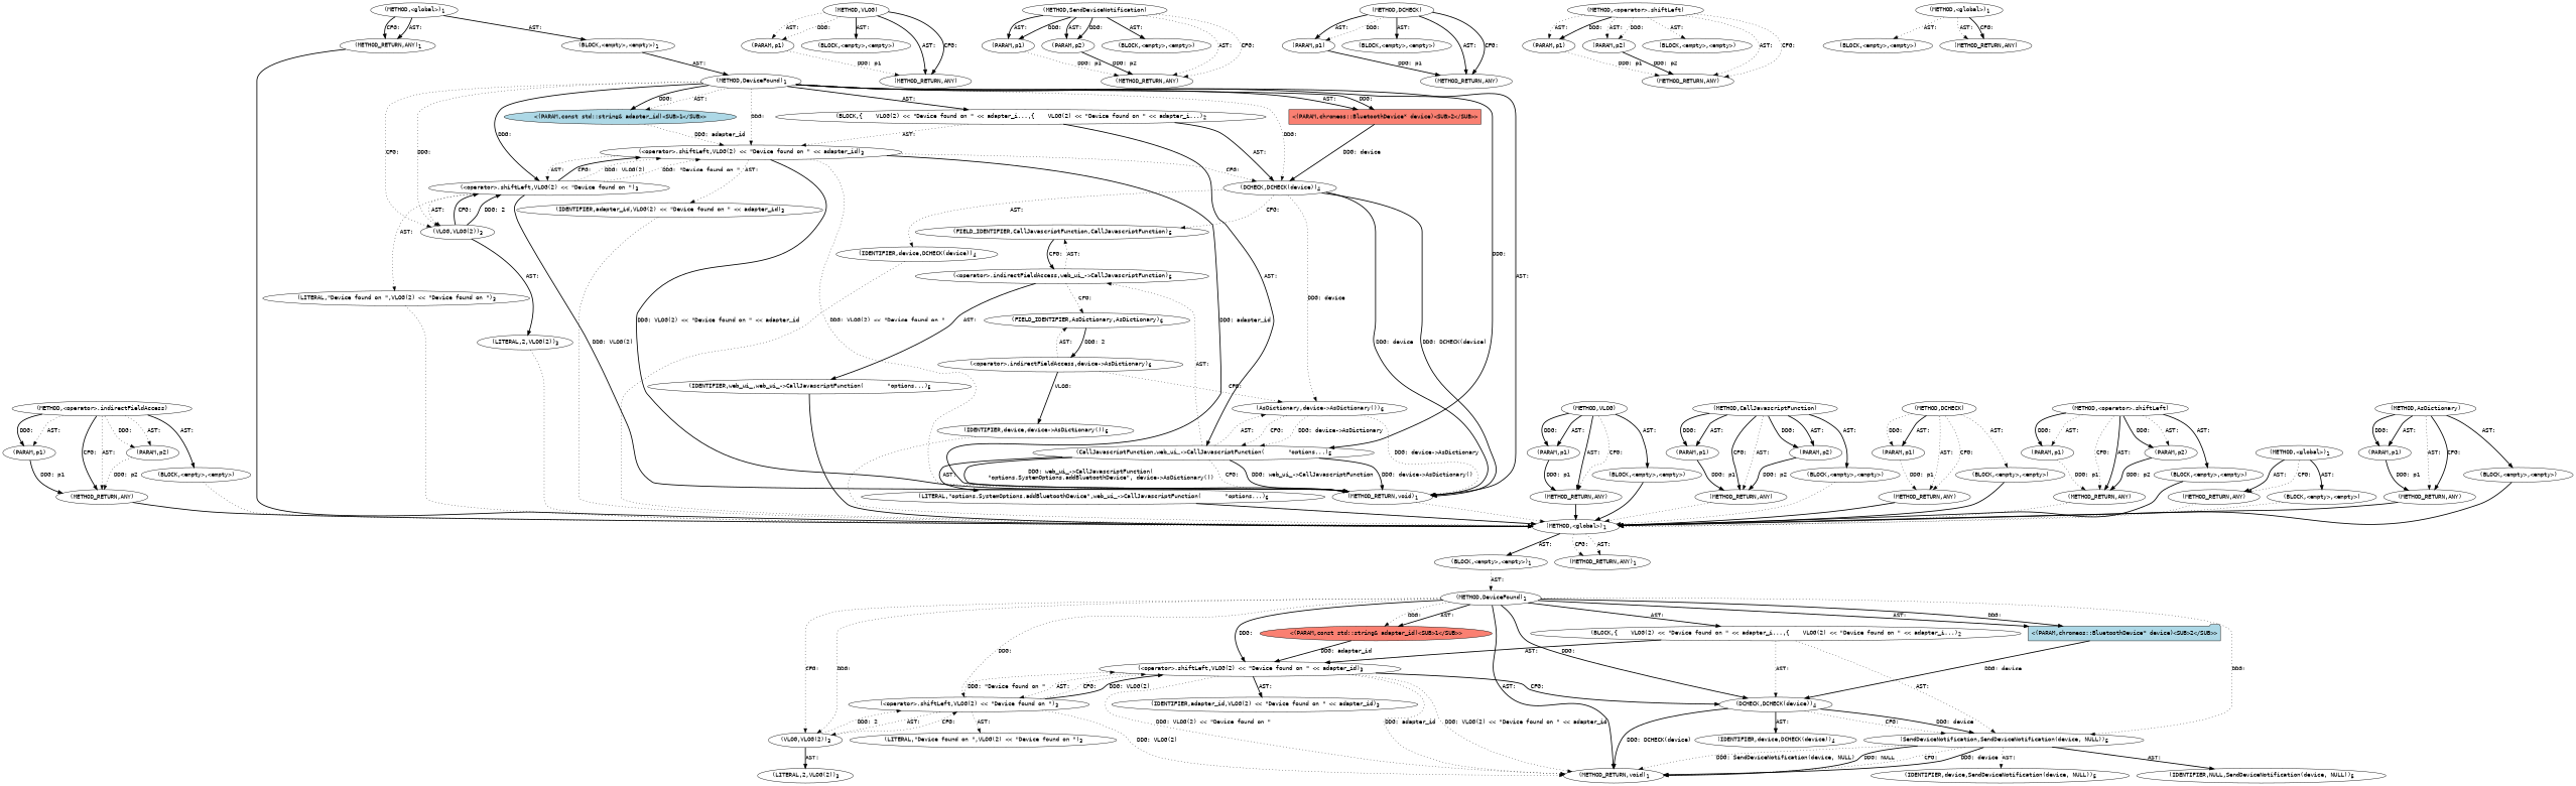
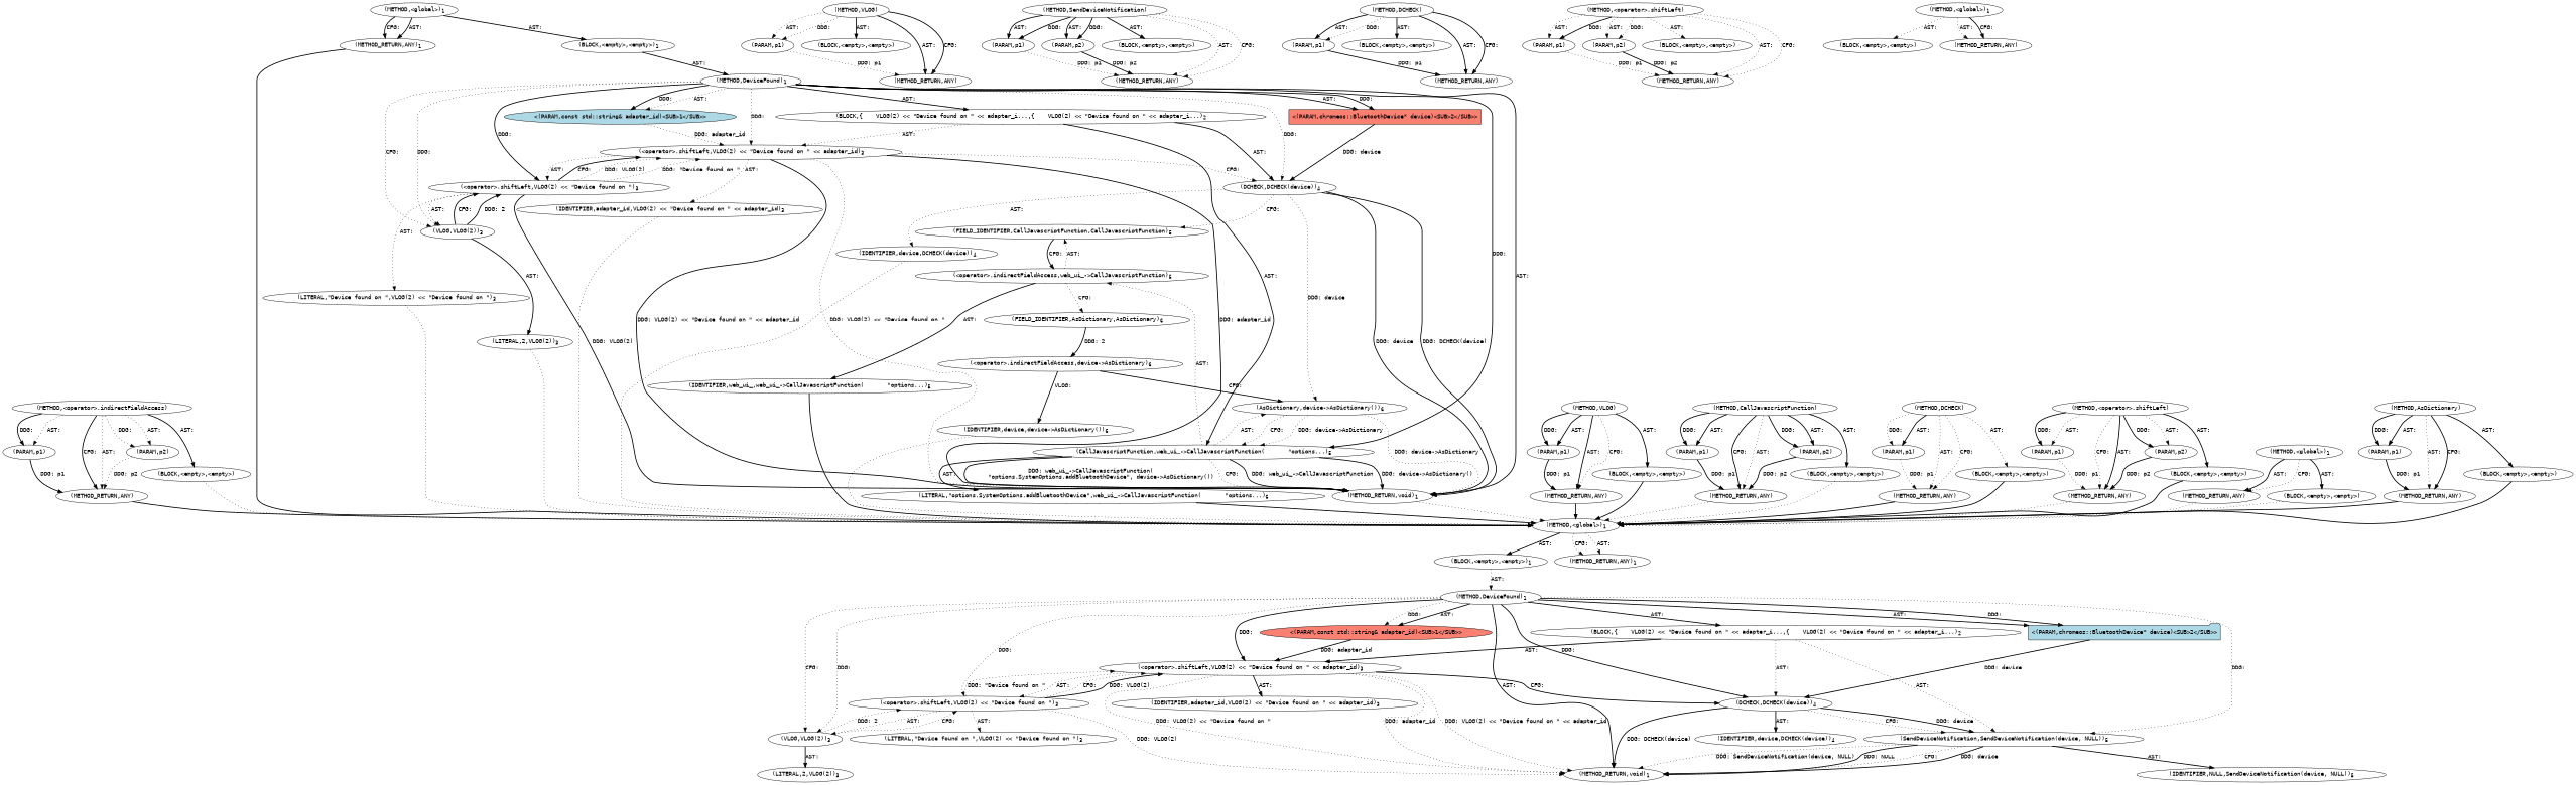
  digraph {
    fontname="DejaVu Sans Mono"
    node [fontname="DejaVu Sans Mono"]
    edge [fontname="DejaVu Sans Mono" style=bold]
    n1 [label=<(METHOD,&lt;operator&gt;.indirectFieldAccess)>]
    n2 [label=<(PARAM,p1)>]
    n3 [label=<(PARAM,p2)>]
    n4 [label=<(BLOCK,&lt;empty&gt;,&lt;empty&gt;)>]
    n5 [label=<(METHOD_RETURN,ANY)>]
    n6 [label=<(METHOD,&lt;global&gt;)<SUB>1</SUB>>]
    n7 [label=<(BLOCK,&lt;empty&gt;,&lt;empty&gt;)<SUB>1</SUB>>]
    n8 [label=<(METHOD_RETURN,ANY)<SUB>1</SUB>>]
    n9 [label=<(METHOD,&lt;global&gt;)<SUB>1</SUB>>]
    n10 [label=<(BLOCK,&lt;empty&gt;,&lt;empty&gt;)<SUB>1</SUB>>]
    n11 [label=<(METHOD_RETURN,ANY)<SUB>1</SUB>>]
    n12 [label=<(METHOD,DeviceFound)<SUB>1</SUB>>]
    n13 [fillcolor=lightblue label="<(PARAM,const std::string&amp; adapter_id)<SUB>1</SUB>>" shape=ellipse style=filled]
    n14 [fillcolor=salmon label="<(PARAM,chromeos::BluetoothDevice* device)<SUB>2</SUB>>" shape=box style=filled]
    n15 [label=<(BLOCK,{    VLOG(2) &lt;&lt; &quot;Device found on &quot; &lt;&lt; adapter_i...,{    VLOG(2) &lt;&lt; &quot;Device found on &quot; &lt;&lt; adapter_i...)<SUB>2</SUB>>]
    n16 [label=<(&lt;operator&gt;.shiftLeft,VLOG(2) &lt;&lt; &quot;Device found on &quot; &lt;&lt; adapter_id)<SUB>3</SUB>>]
    n17 [label=<(&lt;operator&gt;.shiftLeft,VLOG(2) &lt;&lt; &quot;Device found on &quot;)<SUB>3</SUB>>]
    n18 [label=<(VLOG,VLOG(2))<SUB>3</SUB>>]
    n19 [label=<(DCHECK,DCHECK(device))<SUB>4</SUB>>]
    n20 [label=<(CallJavascriptFunction,web_ui_-&gt;CallJavascriptFunction(       &quot;options...)<SUB>5</SUB>>]
    n21 [label=<(METHOD_RETURN,void)<SUB>1</SUB>>]
    n22 [label=<(IDENTIFIER,adapter_id,VLOG(2) &lt;&lt; &quot;Device found on &quot; &lt;&lt; adapter_id)<SUB>3</SUB>>]
    n23 [label=<(LITERAL,&quot;Device found on &quot;,VLOG(2) &lt;&lt; &quot;Device found on &quot;)<SUB>3</SUB>>]
    n24 [label=<(LITERAL,2,VLOG(2))<SUB>3</SUB>>]
    n25 [label=<(IDENTIFIER,device,DCHECK(device))<SUB>4</SUB>>]
    n26 [label=<(FIELD_IDENTIFIER,CallJavascriptFunction,CallJavascriptFunction)<SUB>5</SUB>>]
    n27 [label=<(AsDictionary,device-&gt;AsDictionary())<SUB>6</SUB>>]
    n28 [label=<(&lt;operator&gt;.indirectFieldAccess,web_ui_-&gt;CallJavascriptFunction)<SUB>5</SUB>>]
    n29 [label=<(LITERAL,&quot;options.SystemOptions.addBluetoothDevice&quot;,web_ui_-&gt;CallJavascriptFunction(       &quot;options...)<SUB>6</SUB>>]
    n30 [label=<(IDENTIFIER,web_ui_,web_ui_-&gt;CallJavascriptFunction(       &quot;options...)<SUB>5</SUB>>]
    n31 [label=<(FIELD_IDENTIFIER,AsDictionary,AsDictionary)<SUB>6</SUB>>]
    n32 [label=<(&lt;operator&gt;.indirectFieldAccess,device-&gt;AsDictionary)<SUB>6</SUB>>]
    n33 [label=<(IDENTIFIER,device,device-&gt;AsDictionary())<SUB>6</SUB>>]
    n34 [label=<(METHOD,VLOG)>]
    n35 [label=<(PARAM,p1)>]
    n36 [label=<(BLOCK,&lt;empty&gt;,&lt;empty&gt;)>]
    n37 [label=<(METHOD_RETURN,ANY)>]
    n38 [label=<(METHOD,CallJavascriptFunction)>]
    n39 [label=<(PARAM,p1)>]
    n40 [label=<(PARAM,p2)>]
    n41 [label=<(BLOCK,&lt;empty&gt;,&lt;empty&gt;)>]
    n42 [label=<(METHOD_RETURN,ANY)>]
    n43 [label=<(METHOD,DCHECK)>]
    n44 [label=<(PARAM,p1)>]
    n45 [label=<(BLOCK,&lt;empty&gt;,&lt;empty&gt;)>]
    n46 [label=<(METHOD_RETURN,ANY)>]
    n47 [label=<(METHOD,&lt;operator&gt;.shiftLeft)>]
    n48 [label=<(PARAM,p1)>]
    n49 [label=<(PARAM,p2)>]
    n50 [label=<(BLOCK,&lt;empty&gt;,&lt;empty&gt;)>]
    n51 [label=<(METHOD_RETURN,ANY)>]
    n52 [label=<(METHOD,&lt;global&gt;)<SUB>1</SUB>>]
    n53 [label=<(BLOCK,&lt;empty&gt;,&lt;empty&gt;)>]
    n54 [label=<(METHOD_RETURN,ANY)>]
    n55 [label=<(METHOD,AsDictionary)>]
    n56 [label=<(PARAM,p1)>]
    n57 [label=<(BLOCK,&lt;empty&gt;,&lt;empty&gt;)>]
    n58 [label=<(METHOD_RETURN,ANY)>]
    n59 [label=<(METHOD,DeviceFound)<SUB>1</SUB>>]
    n60 [fillcolor=salmon label="<(PARAM,const std::string&amp; adapter_id)<SUB>1</SUB>>" shape=ellipse style=filled]
    n61 [fillcolor=lightblue label="<(PARAM,chromeos::BluetoothDevice* device)<SUB>2</SUB>>" shape=folder style=filled]
    n62 [label=<(BLOCK,{    VLOG(2) &lt;&lt; &quot;Device found on &quot; &lt;&lt; adapter_i...,{    VLOG(2) &lt;&lt; &quot;Device found on &quot; &lt;&lt; adapter_i...)<SUB>2</SUB>>]
    n63 [label=<(&lt;operator&gt;.shiftLeft,VLOG(2) &lt;&lt; &quot;Device found on &quot; &lt;&lt; adapter_id)<SUB>3</SUB>>]
    n64 [label=<(&lt;operator&gt;.shiftLeft,VLOG(2) &lt;&lt; &quot;Device found on &quot;)<SUB>3</SUB>>]
    n65 [label=<(VLOG,VLOG(2))<SUB>3</SUB>>]
    n66 [label=<(DCHECK,DCHECK(device))<SUB>4</SUB>>]
    n67 [label=<(SendDeviceNotification,SendDeviceNotification(device, NULL))<SUB>5</SUB>>]
    n68 [label=<(METHOD_RETURN,void)<SUB>1</SUB>>]
    n69 [label=<(IDENTIFIER,adapter_id,VLOG(2) &lt;&lt; &quot;Device found on &quot; &lt;&lt; adapter_id)<SUB>3</SUB>>]
    n70 [label=<(LITERAL,&quot;Device found on &quot;,VLOG(2) &lt;&lt; &quot;Device found on &quot;)<SUB>3</SUB>>]
    n71 [label=<(LITERAL,2,VLOG(2))<SUB>3</SUB>>]
    n72 [label=<(IDENTIFIER,device,DCHECK(device))<SUB>4</SUB>>]
-   n73 [label=<(IDENTIFIER,device,SendDeviceNotification(device, NULL))<SUB>5</SUB>>]
    n74 [label=<(IDENTIFIER,NULL,SendDeviceNotification(device, NULL))<SUB>5</SUB>>]
    n75 [label=<(METHOD,VLOG)>]
    n76 [label=<(PARAM,p1)>]
    n77 [label=<(BLOCK,&lt;empty&gt;,&lt;empty&gt;)>]
    n78 [label=<(METHOD_RETURN,ANY)>]
    n79 [label=<(METHOD,SendDeviceNotification)>]
    n80 [label=<(PARAM,p1)>]
    n81 [label=<(PARAM,p2)>]
    n82 [label=<(BLOCK,&lt;empty&gt;,&lt;empty&gt;)>]
    n83 [label=<(METHOD_RETURN,ANY)>]
    n84 [label=<(METHOD,DCHECK)>]
    n85 [label=<(PARAM,p1)>]
    n86 [label=<(BLOCK,&lt;empty&gt;,&lt;empty&gt;)>]
    n87 [label=<(METHOD_RETURN,ANY)>]
    n88 [label=<(METHOD,&lt;operator&gt;.shiftLeft)>]
    n89 [label=<(PARAM,p1)>]
    n90 [label=<(PARAM,p2)>]
    n91 [label=<(BLOCK,&lt;empty&gt;,&lt;empty&gt;)>]
    n92 [label=<(METHOD_RETURN,ANY)>]
    n93 [label=<(METHOD,&lt;global&gt;)<SUB>1</SUB>>]
    n94 [label=<(BLOCK,&lt;empty&gt;,&lt;empty&gt;)>]
    n95 [label=<(METHOD_RETURN,ANY)>]
    n1 -> n2 [label="AST: " style=dotted]
    n1 -> n2 [label="DDG: "]
    n1 -> n3 [label="AST: " style=dotted]
    n1 -> n3 [label="DDG: " style=dotted]
    n1 -> n4 [label="AST: "]
    n1 -> n5 [label="AST: " style=dotted]
    n1 -> n5 [label="CFG: "]
    n2 -> n5 [label="DDG: p1"]
    n3 -> n5 [label="DDG: p2" style=dotted]
    n4 -> n6 [style=dotted]
    n5 -> n6
    n6 -> n7 [label="AST: "]
    n6 -> n8 [label="AST: " style=dotted]
    n6 -> n8 [label="CFG: " style=dotted]
    n7 -> n59 [label="AST: " style=dotted]
    n9 -> n10 [label="AST: "]
    n9 -> n11 [label="AST: "]
    n9 -> n11 [label="CFG: "]
    n10 -> n12 [label="AST: "]
    n11 -> n6
    n12 -> n13 [label="AST: " style=dotted]
    n12 -> n13 [label="DDG: "]
    n12 -> n14 [label="AST: "]
    n12 -> n14 [label="DDG: "]
    n12 -> n15 [label="AST: "]
    n12 -> n16 [label="DDG: " style=dotted]
    n12 -> n17 [label="DDG: "]
    n12 -> n18 [label="CFG: " style=dotted]
    n12 -> n18 [label="DDG: " style=dotted]
    n12 -> n19 [label="DDG: " style=dotted]
    n12 -> n20 [label="DDG: "]
    n12 -> n21 [label="AST: "]
    n13 -> n16 [label="DDG: adapter_id" style=dotted]
    n14 -> n19 [label="DDG: device"]
    n15 -> n16 [label="AST: " style=dotted]
    n15 -> n19 [label="AST: "]
    n15 -> n20 [label="AST: "]
    n16 -> n17 [label="AST: " style=dotted]
    n16 -> n19 [label="CFG: " style=dotted]
    n16 -> n21 [label="DDG: VLOG(2) &lt;&lt; &quot;Device found on &quot;" style=dotted]
    n16 -> n21 [label="DDG: adapter_id"]
    n16 -> n21 [label="DDG: VLOG(2) &lt;&lt; &quot;Device found on &quot; &lt;&lt; adapter_id"]
    n16 -> n22 [label="AST: " style=dotted]
    n17 -> n16 [label="CFG: "]
    n17 -> n16 [label="DDG: VLOG(2)" style=dotted]
    n17 -> n16 [label="DDG: &quot;Device found on &quot;" style=dotted]
    n17 -> n18 [label="AST: " style=dotted]
    n17 -> n21 [label="DDG: VLOG(2)"]
    n17 -> n23 [label="AST: " style=dotted]
    n18 -> n17 [label="CFG: "]
    n18 -> n17 [label="DDG: 2"]
    n18 -> n24 [label="AST: "]
    n19 -> n21 [label="DDG: device"]
    n19 -> n21 [label="DDG: DCHECK(device)"]
    n19 -> n25 [label="AST: " style=dotted]
    n19 -> n26 [label="CFG: " style=dotted]
    n19 -> n27 [label="DDG: device" style=dotted]
    n20 -> n21 [label="CFG: " style=dotted]
    n20 -> n21 [label="DDG: web_ui_-&gt;CallJavascriptFunction"]
    n20 -> n21 [label="DDG: device-&gt;AsDictionary()"]
    n20 -> n21 [label="DDG: web_ui_-&gt;CallJavascriptFunction(\n      &quot;options.SystemOptions.addBluetoothDevice&quot;, device-&gt;AsDictionary())"]
    n20 -> n27 [label="AST: " style=dotted]
    n20 -> n28 [label="AST: " style=dotted]
    n20 -> n29 [label="AST: "]
    n21 -> n6 [style=dotted]
    n22 -> n6 [style=dotted]
    n23 -> n6 [style=dotted]
    n24 -> n6 [style=dotted]
    n25 -> n6 [style=dotted]
    n26 -> n28 [label="CFG: "]
    n27 -> n20 [label="CFG: " style=dotted]
    n27 -> n20 [label="DDG: device-&gt;AsDictionary" style=dotted]
    n27 -> n21 [label="DDG: device-&gt;AsDictionary" style=dotted]
    n28 -> n26 [label="AST: " style=dotted]
    n28 -> n30 [label="AST: "]
    n28 -> n31 [label="CFG: " style=dotted]
    n29 -> n6
    n30 -> n6
    n31 -> n32 [label="DDG: 2"]
-   n32 -> n27 [label="CFG: " style=dotted]
-   n32 -> n31 [label="AST: " style=dotted]
+   n32 -> n27 [label="CFG: "]
    n32 -> n33 [label="VLOG: "]
    n33 -> n6 [style=dotted]
    n34 -> n35 [label="AST: "]
    n34 -> n35 [label="DDG: "]
    n34 -> n36 [label="AST: "]
    n34 -> n37 [label="AST: "]
    n34 -> n37 [label="CFG: " style=dotted]
    n35 -> n37 [label="DDG: p1"]
    n36 -> n6
    n37 -> n6
    n38 -> n39 [label="AST: "]
    n38 -> n39 [label="DDG: "]
    n38 -> n40 [label="AST: "]
    n38 -> n40 [label="DDG: "]
    n38 -> n41 [label="AST: "]
    n38 -> n42 [label="AST: " style=dotted]
    n38 -> n42 [label="CFG: "]
    n39 -> n42 [label="DDG: p1"]
    n40 -> n42 [label="DDG: p2"]
    n41 -> n6 [style=dotted]
    n42 -> n6 [style=dotted]
    n43 -> n44 [label="AST: "]
    n43 -> n44 [label="DDG: " style=dotted]
    n43 -> n45 [label="AST: " style=dotted]
    n43 -> n46 [label="AST: " style=dotted]
    n43 -> n46 [label="CFG: " style=dotted]
    n44 -> n46 [label="DDG: p1" style=dotted]
    n45 -> n6
    n46 -> n6
    n47 -> n48 [label="AST: " style=dotted]
    n47 -> n48 [label="DDG: "]
    n47 -> n49 [label="AST: " style=dotted]
    n47 -> n49 [label="DDG: "]
    n47 -> n50 [label="AST: "]
    n47 -> n51 [label="AST: "]
    n47 -> n51 [label="CFG: " style=dotted]
    n48 -> n51 [label="DDG: p1" style=dotted]
    n49 -> n51 [label="DDG: p2"]
    n50 -> n6
    n51 -> n6 [style=dotted]
    n52 -> n53 [label="AST: "]
    n52 -> n54 [label="AST: "]
    n52 -> n54 [label="CFG: " style=dotted]
    n53 -> n6 [style=dotted]
    n54 -> n6 [style=dotted]
    n55 -> n56 [label="AST: "]
    n55 -> n56 [label="DDG: "]
    n55 -> n57 [label="AST: "]
    n55 -> n58 [label="AST: " style=dotted]
    n55 -> n58 [label="CFG: "]
    n56 -> n58 [label="DDG: p1"]
    n57 -> n6
    n58 -> n6
    n59 -> n60 [label="AST: "]
    n59 -> n60 [label="DDG: " style=dotted]
    n59 -> n61 [label="AST: "]
    n59 -> n61 [label="DDG: "]
    n59 -> n62 [label="AST: "]
    n59 -> n63 [label="DDG: "]
    n59 -> n64 [label="DDG: " style=dotted]
    n59 -> n65 [label="CFG: " style=dotted]
    n59 -> n65 [label="DDG: " style=dotted]
    n59 -> n66 [label="DDG: "]
    n59 -> n67 [label="DDG: " style=dotted]
    n59 -> n68 [label="AST: "]
    n60 -> n63 [label="DDG: adapter_id"]
    n61 -> n66 [label="DDG: device"]
    n62 -> n63 [label="AST: "]
    n62 -> n66 [label="AST: " style=dotted]
    n62 -> n67 [label="AST: " style=dotted]
    n63 -> n64 [label="AST: " style=dotted]
    n63 -> n66 [label="CFG: "]
    n63 -> n68 [label="DDG: VLOG(2) &lt;&lt; &quot;Device found on &quot;" style=dotted]
    n63 -> n68 [label="DDG: adapter_id" style=dotted]
    n63 -> n68 [label="DDG: VLOG(2) &lt;&lt; &quot;Device found on &quot; &lt;&lt; adapter_id" style=dotted]
    n63 -> n69 [label="AST: "]
    n64 -> n63 [label="CFG: " style=dotted]
    n64 -> n63 [label="DDG: VLOG(2)"]
    n64 -> n63 [label="DDG: &quot;Device found on &quot;" style=dotted]
    n64 -> n65 [label="AST: " style=dotted]
    n64 -> n68 [label="DDG: VLOG(2)" style=dotted]
    n64 -> n70 [label="AST: " style=dotted]
    n65 -> n64 [label="CFG: " style=dotted]
    n65 -> n64 [label="DDG: 2" style=dotted]
    n65 -> n71 [label="AST: "]
    n66 -> n67 [label="CFG: " style=dotted]
    n66 -> n67 [label="DDG: device"]
    n66 -> n68 [label="DDG: DCHECK(device)"]
    n66 -> n72 [label="AST: "]
    n67 -> n68 [label="CFG: " style=dotted]
    n67 -> n68 [label="DDG: device"]
    n67 -> n68 [label="DDG: SendDeviceNotification(device, NULL)" style=dotted]
    n67 -> n68 [label="DDG: NULL"]
-   n67 -> n73 [label="AST: " style=dotted]
    n67 -> n74 [label="AST: "]
    n75 -> n76 [label="AST: " style=dotted]
    n75 -> n76 [label="DDG: " style=dotted]
    n75 -> n77 [label="AST: "]
    n75 -> n78 [label="AST: "]
    n75 -> n78 [label="CFG: "]
    n76 -> n78 [label="DDG: p1" style=dotted]
    n79 -> n80 [label="AST: "]
    n79 -> n80 [label="DDG: "]
    n79 -> n81 [label="AST: "]
    n79 -> n81 [label="DDG: "]
    n79 -> n82 [label="AST: "]
    n79 -> n83 [label="AST: " style=dotted]
    n79 -> n83 [label="CFG: " style=dotted]
    n80 -> n83 [label="DDG: p1" style=dotted]
    n81 -> n83 [label="DDG: p2"]
    n84 -> n85 [label="AST: "]
    n84 -> n85 [label="DDG: " style=dotted]
    n84 -> n86 [label="AST: "]
    n84 -> n87 [label="AST: "]
    n84 -> n87 [label="CFG: "]
    n85 -> n87 [label="DDG: p1"]
    n88 -> n89 [label="AST: " style=dotted]
    n88 -> n89 [label="DDG: "]
    n88 -> n90 [label="AST: " style=dotted]
    n88 -> n90 [label="DDG: " style=dotted]
    n88 -> n91 [label="AST: " style=dotted]
    n88 -> n92 [label="AST: " style=dotted]
    n88 -> n92 [label="CFG: " style=dotted]
    n89 -> n92 [label="DDG: p1" style=dotted]
    n90 -> n92 [label="DDG: p2"]
    n93 -> n94 [label="AST: " style=dotted]
    n93 -> n95 [label="AST: " style=dotted]
    n93 -> n95 [label="CFG: "]
  }
